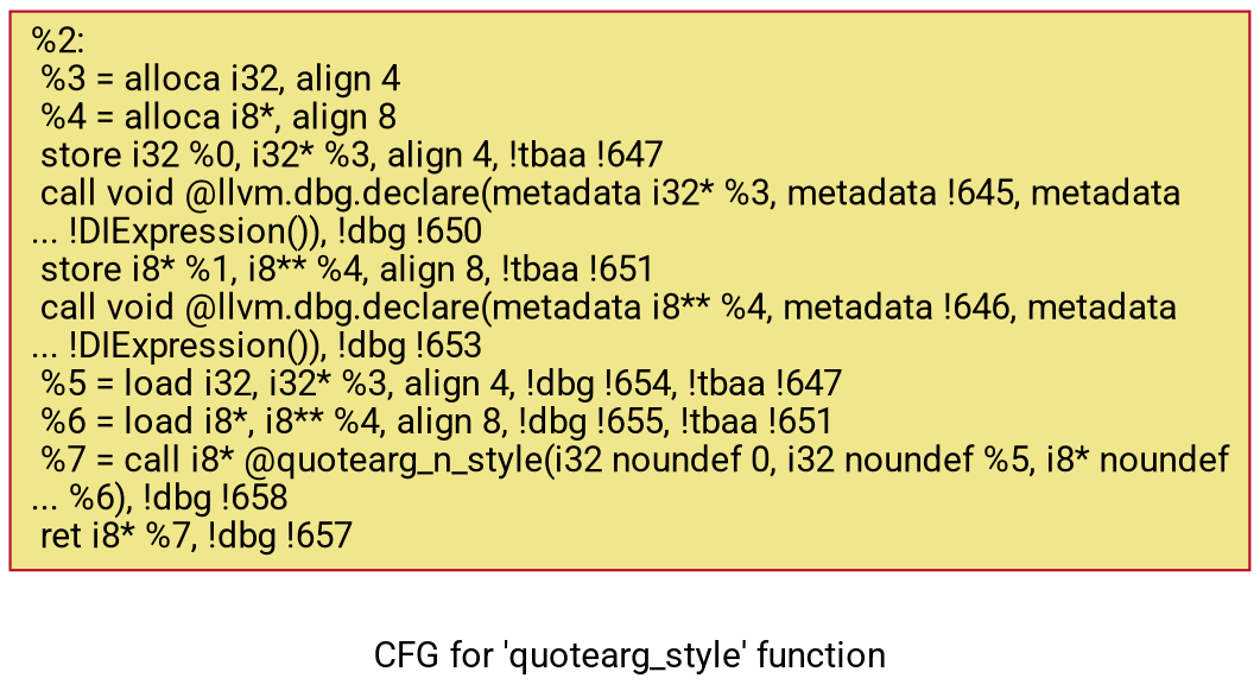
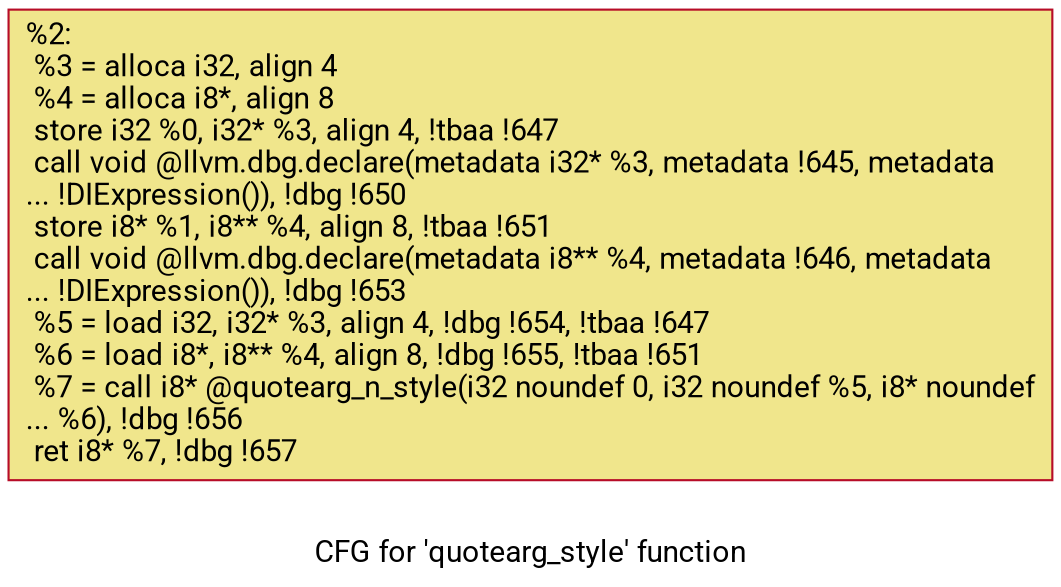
  digraph {
    label="CFG for 'quotearg_style' function"
    fontname=Roboto
-   n1 [color="#b70d28ff" fillcolor=khaki label="{%2:\l  %3 = alloca i32, align 4\l  %4 = alloca i8*, align 8\l  store i32 %0, i32* %3, align 4, !tbaa !647\l  call void @llvm.dbg.declare(metadata i32* %3, metadata !645, metadata\l... !DIExpression()), !dbg !650\l  store i8* %1, i8** %4, align 8, !tbaa !651\l  call void @llvm.dbg.declare(metadata i8** %4, metadata !646, metadata\l... !DIExpression()), !dbg !653\l  %5 = load i32, i32* %3, align 4, !dbg !654, !tbaa !647\l  %6 = load i8*, i8** %4, align 8, !dbg !655, !tbaa !651\l  %7 = call i8* @quotearg_n_style(i32 noundef 0, i32 noundef %5, i8* noundef\l... %6), !dbg !658\l  ret i8* %7, !dbg !657\l}" shape=record style=filled fontname=Roboto]
+   n1 [color="#b70d28ff" fillcolor=khaki label="{%2:\l  %3 = alloca i32, align 4\l  %4 = alloca i8*, align 8\l  store i32 %0, i32* %3, align 4, !tbaa !647\l  call void @llvm.dbg.declare(metadata i32* %3, metadata !645, metadata\l... !DIExpression()), !dbg !650\l  store i8* %1, i8** %4, align 8, !tbaa !651\l  call void @llvm.dbg.declare(metadata i8** %4, metadata !646, metadata\l... !DIExpression()), !dbg !653\l  %5 = load i32, i32* %3, align 4, !dbg !654, !tbaa !647\l  %6 = load i8*, i8** %4, align 8, !dbg !655, !tbaa !651\l  %7 = call i8* @quotearg_n_style(i32 noundef 0, i32 noundef %5, i8* noundef\l... %6), !dbg !656\l  ret i8* %7, !dbg !657\l}" shape=record style=filled fontname=Roboto]
  }
